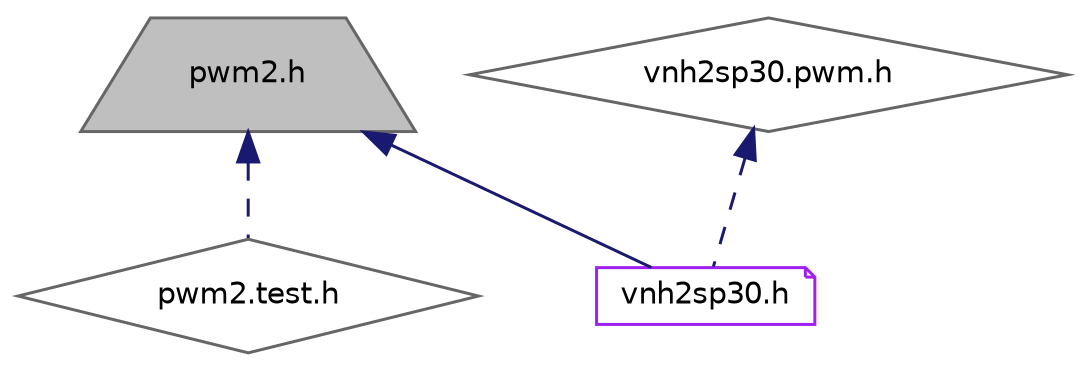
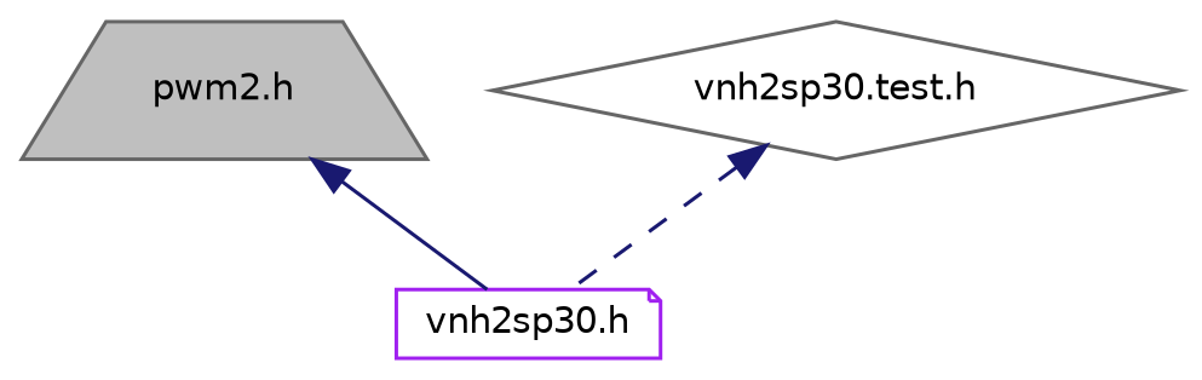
  digraph {
    fontname="DejaVu Sans"
    node [color=gray40 fillcolor=white fontname="DejaVu Sans" fontsize=10 shape=diamond style=filled]
    edge [color=midnightblue dir=back fontname="DejaVu Sans" fontsize=10 labelfontname=Helvetica labelfontsize=10 style=dashed]
    n1 [fillcolor=grey75 fontcolor=black height=0.2 label="pwm2.h" shape=trapezium width=0.4]
-   n2 [height=0.2 label="pwm2.test.h" width=0.4]
    n3 [color=purple height=0.2 label="vnh2sp30.h" shape=note width=0.4]
-   n4 [height=0.2 label="vnh2sp30.pwm.h" width=0.4]
-   n1 -> n2
+   n4 [height=0.2 label="vnh2sp30.test.h" width=0.4]
    n1 -> n3 [style=solid]
    n4 -> n3
  }
